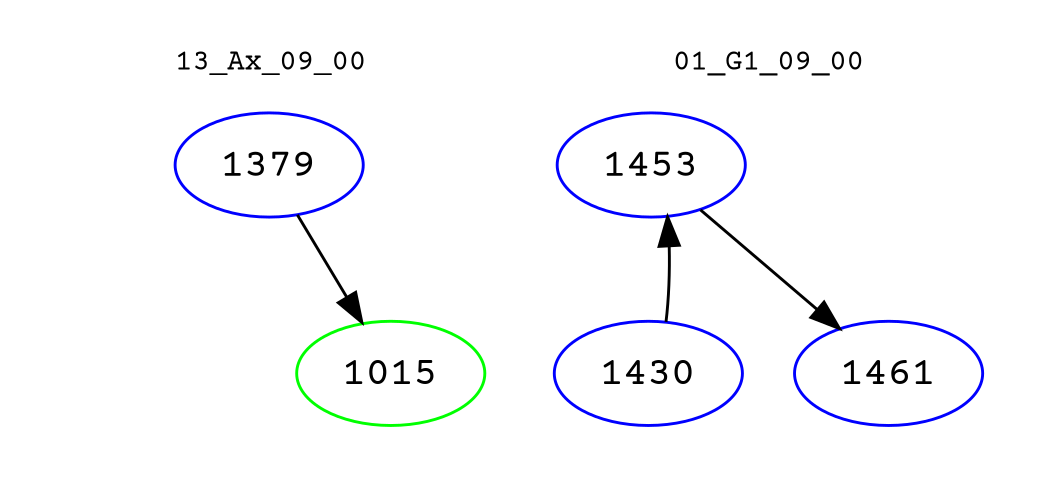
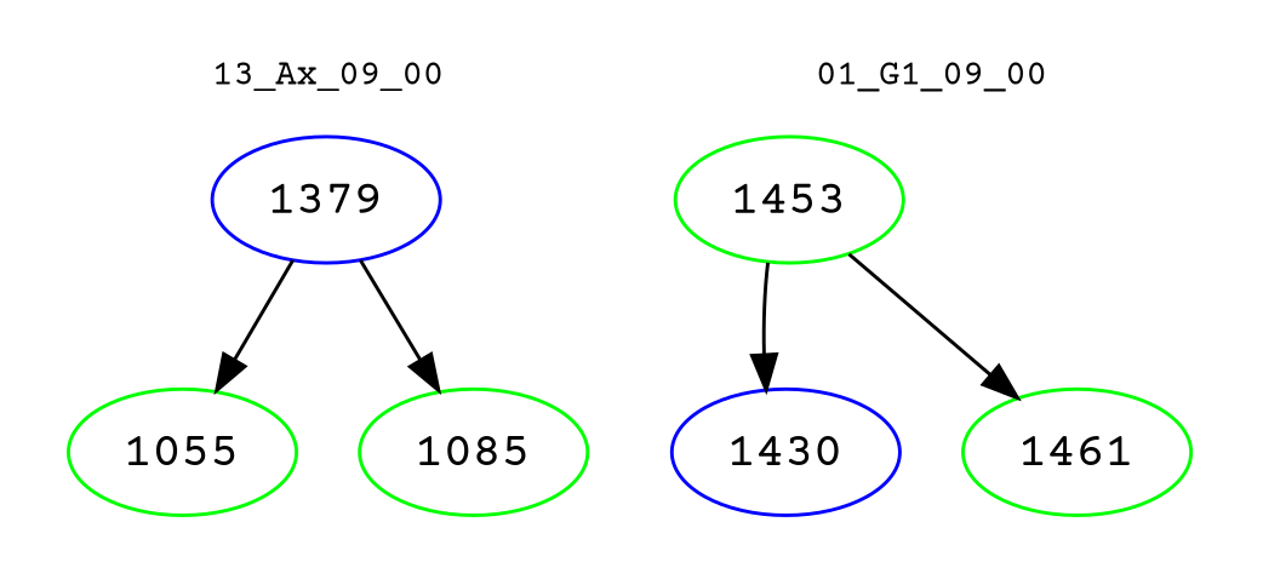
  digraph {
    fontname="Courier Prime"
    node [color=blue fontname="Courier Prime"]
    edge [color=black fontname="Courier Prime"]
    n1 [label=1379]
-   n3 [color=green label=1015]
-   n4 [label=1453]
+   n2 [color=green label=1055]
+   n3 [color=green label=1085]
+   n4 [color=green label=1453]
    n5 [label=1430]
-   n6 [label=1461]
+   n6 [color=green label=1461]
    subgraph cluster_1 {
      color=white
      fontsize=10
      label="13_Ax_09_00"
      n1
+     n2
      n3
    }
    subgraph cluster_2 {
      color=white
      fontsize=10
      label="01_G1_09_00"
      n4
      n5
      n6
    }
+   n1 -> n2
    n1 -> n3
-   n5 -> n4
+   n4 -> n5
    n4 -> n6
  }
